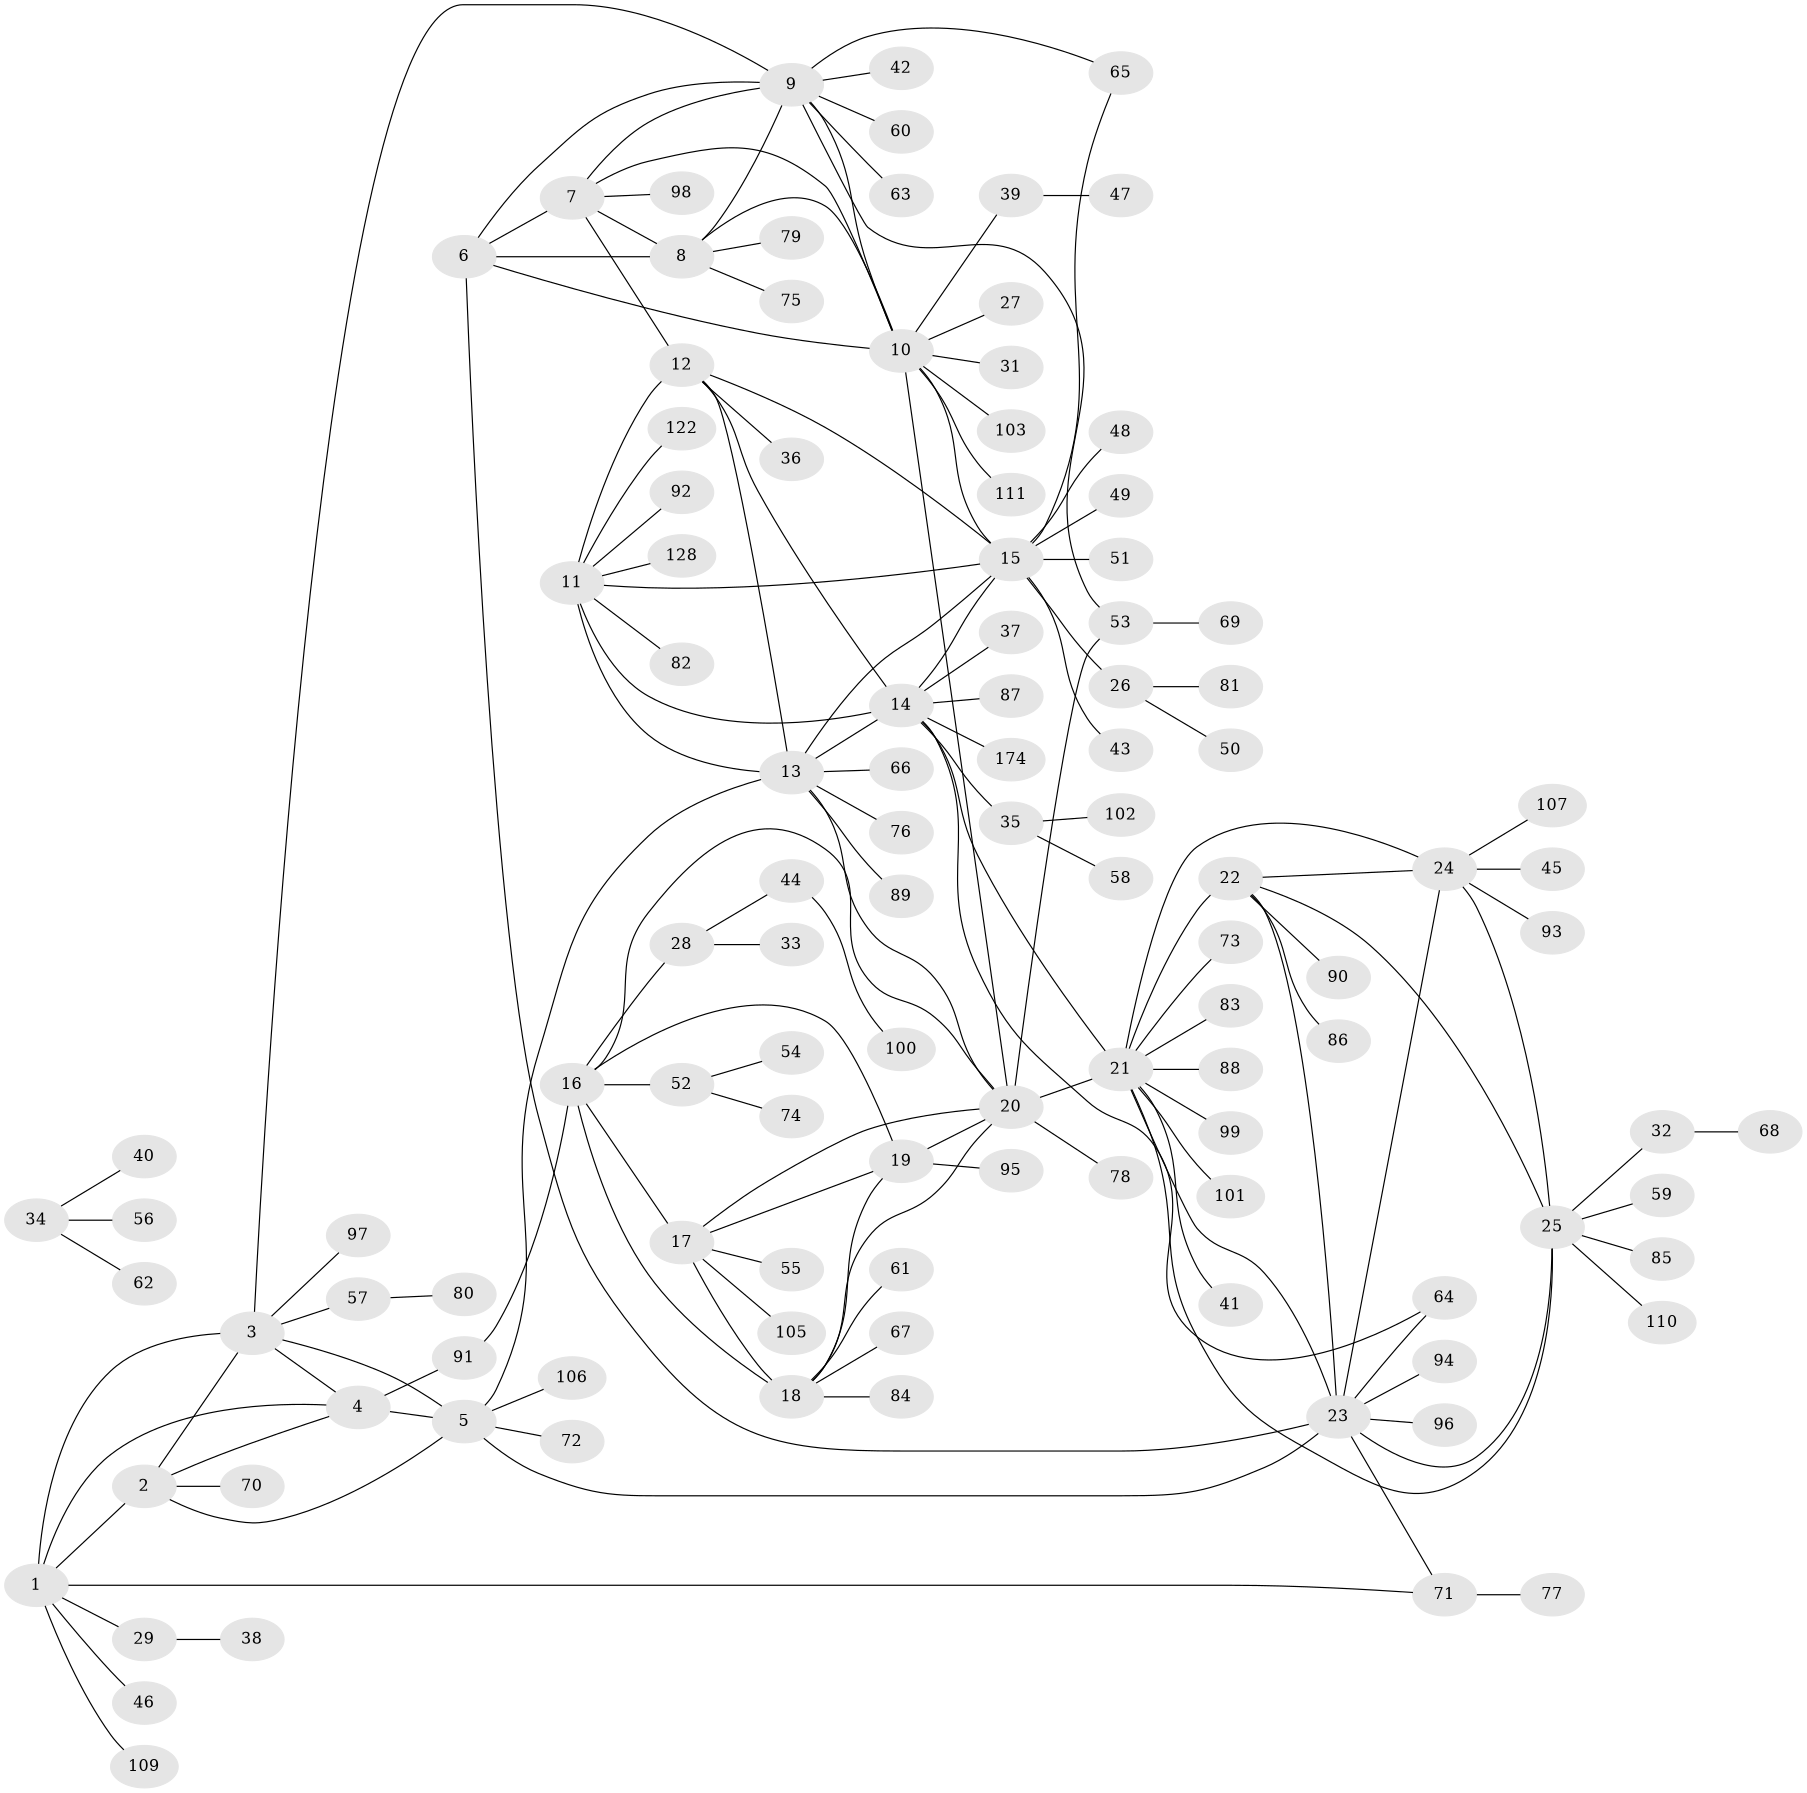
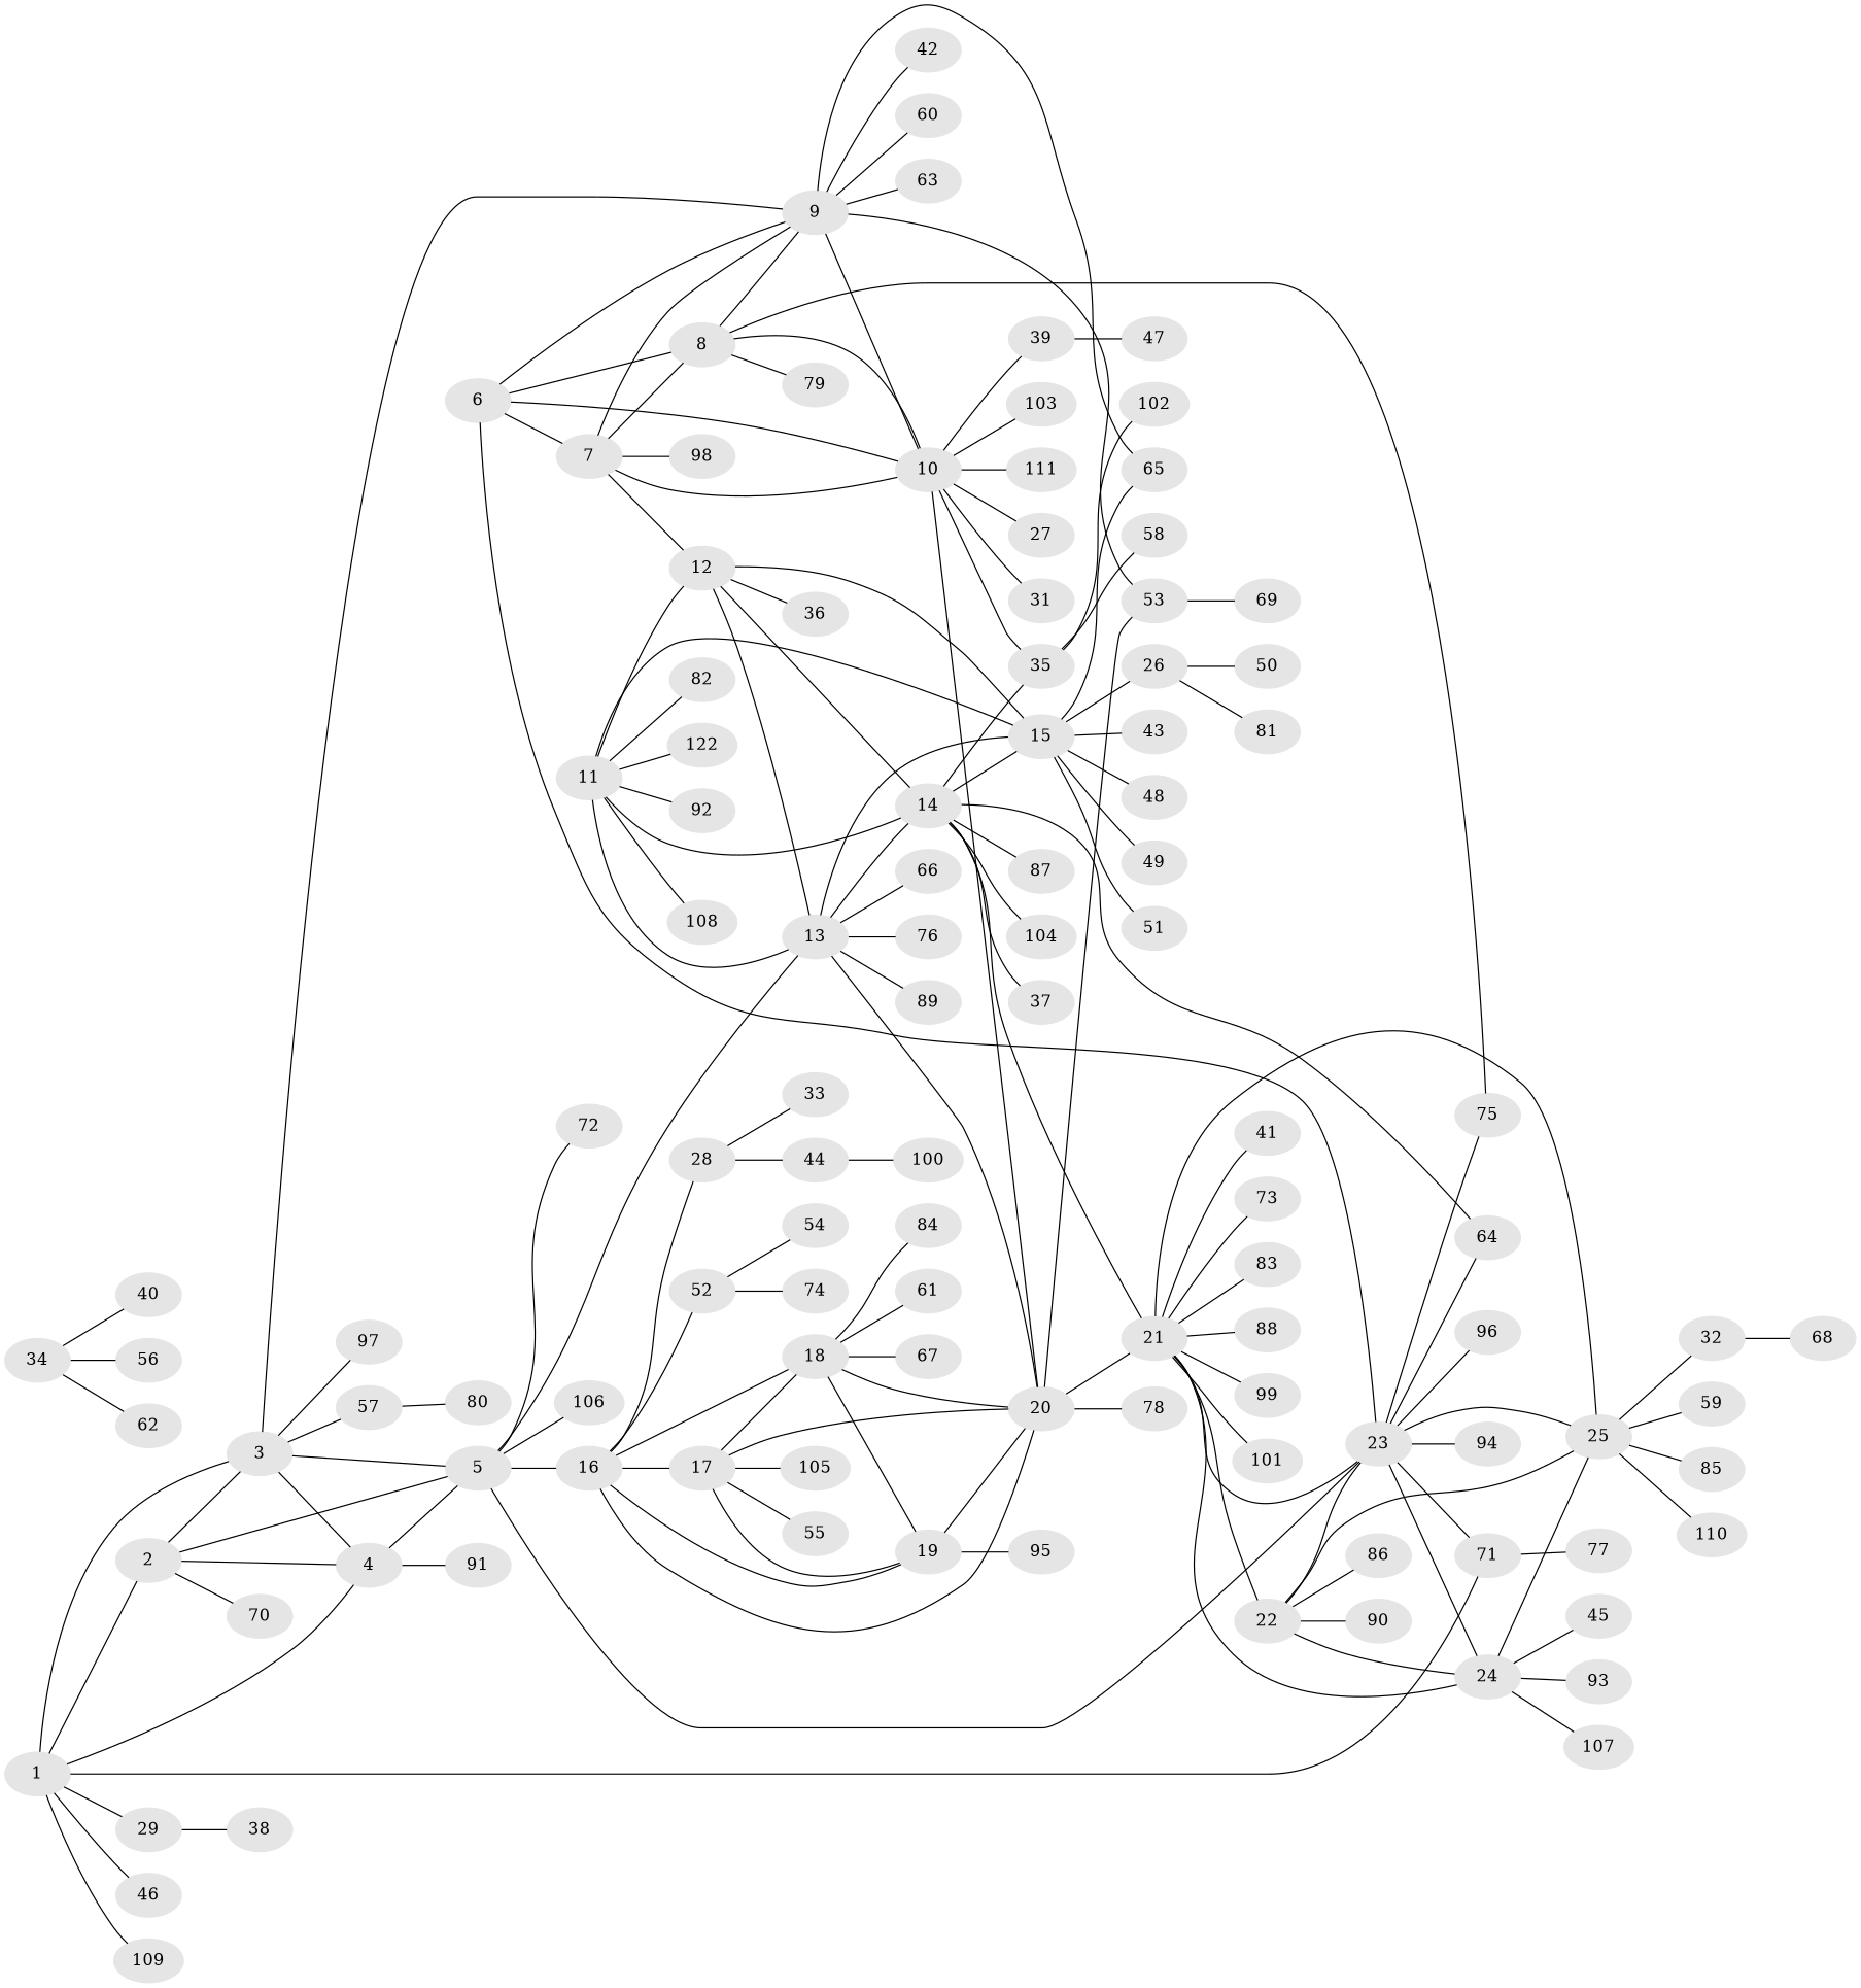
  graph {
    rankdir=LR
    node [color=gray90 style=filled]
    1
    2
    3
    4
    29
    46
    71
    109
    5
    70
    9
    57
    97
    91
    13
    16
    23
    72
    106
    38
    77
    10
    42
    53
    60
    63
    65
    80
    34
    40
    56
    62
    20
    14
    15
    66
    76
    89
    17
    18
    19
    28
    52
    75
    64
    24
    25
    94
    96
    6
    7
    8
    12
    98
    79
    27
    31
    35
    39
    103
    111
    36
    69
    21
    78
    58
    102
    47
    11
    82
    92
-   108 [label=128]
+   108
    n73 [label=122]
    37
    87
-   104 [label=174]
+   104
    26
    43
    48
    49
    51
    22
    41
    73
    83
    88
    99
    101
    50
    81
    55
    105
    61
    67
    84
    95
    33
    44
    54
    74
    86
    90
    45
    93
    107
    32
    59
    85
    110
    68
    100
    1 -- 2
    1 -- 3
    1 -- 4
    1 -- 29
    1 -- 46
    1 -- 71
    1 -- 109
    2 -- 3
    2 -- 4
    2 -- 5
    2 -- 70
    3 -- 4
    3 -- 5
    3 -- 9
    3 -- 57
    3 -- 97
    4 -- 5
    4 -- 91
    29 -- 38
    71 -- 77
    5 -- 13
-   91 -- 16
+   5 -- 16
    5 -- 23
    5 -- 72
    5 -- 106
    9 -- 10
    9 -- 42
    9 -- 53
    9 -- 60
    9 -- 63
    9 -- 65
    57 -- 80
    13 -- 20
    13 -- 14
    13 -- 15
    13 -- 66
    13 -- 76
    13 -- 89
    16 -- 20
    16 -- 17
    16 -- 18
    16 -- 19
    16 -- 28
    16 -- 52
    23 -- 71
+   23 -- 75
    23 -- 64
    23 -- 24
    23 -- 25
    23 -- 94
    23 -- 96
    10 -- 20
    10 -- 27
    10 -- 31
-   10 -- 15
+   10 -- 35
    10 -- 39
    10 -- 103
    10 -- 111
    53 -- 69
    34 -- 40
    34 -- 56
    34 -- 62
    20 -- 53
    20 -- 21
    20 -- 78
    14 -- 15
    14 -- 64
    14 -- 35
    14 -- 21
    14 -- 37
    14 -- 87
    14 -- 104
    15 -- 65
    15 -- 26
    15 -- 43
    15 -- 48
    15 -- 49
    15 -- 51
    17 -- 20
    17 -- 18
    17 -- 19
    17 -- 55
    17 -- 105
    18 -- 20
    18 -- 19
    18 -- 61
    18 -- 67
    18 -- 84
    19 -- 20
    19 -- 95
    28 -- 33
    28 -- 44
    52 -- 54
    52 -- 74
    24 -- 25
    24 -- 45
    24 -- 93
    24 -- 107
    25 -- 32
    25 -- 59
    25 -- 85
    25 -- 110
    6 -- 9
    6 -- 23
    6 -- 10
    6 -- 7
    6 -- 8
    7 -- 9
    7 -- 10
    7 -- 8
    7 -- 12
    7 -- 98
    8 -- 9
    8 -- 10
    8 -- 75
    8 -- 79
    12 -- 13
    12 -- 14
    12 -- 15
    12 -- 36
    35 -- 58
    35 -- 102
    39 -- 47
    21 -- 23
    21 -- 24
    21 -- 25
    21 -- 22
    21 -- 41
    21 -- 73
    21 -- 83
    21 -- 88
    21 -- 99
    21 -- 101
    11 -- 13
    11 -- 14
    11 -- 15
    11 -- 12
    11 -- 82
    11 -- 92
    11 -- 108
    11 -- n73
    26 -- 50
    26 -- 81
    22 -- 23
    22 -- 24
    22 -- 25
    22 -- 86
    22 -- 90
    44 -- 100
    32 -- 68
  }
